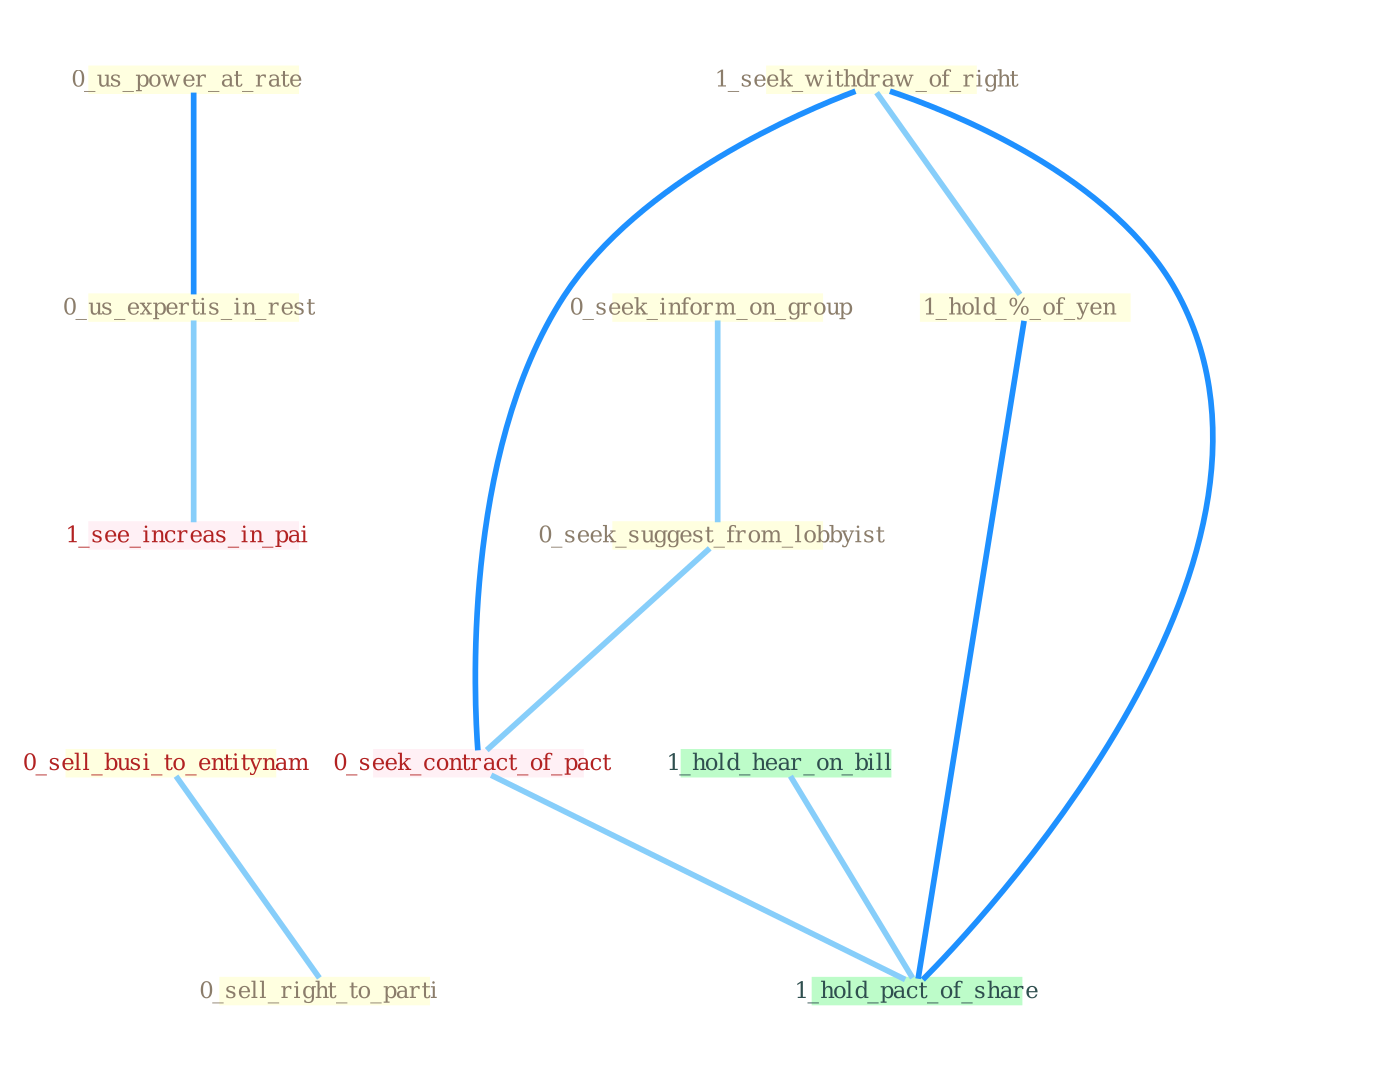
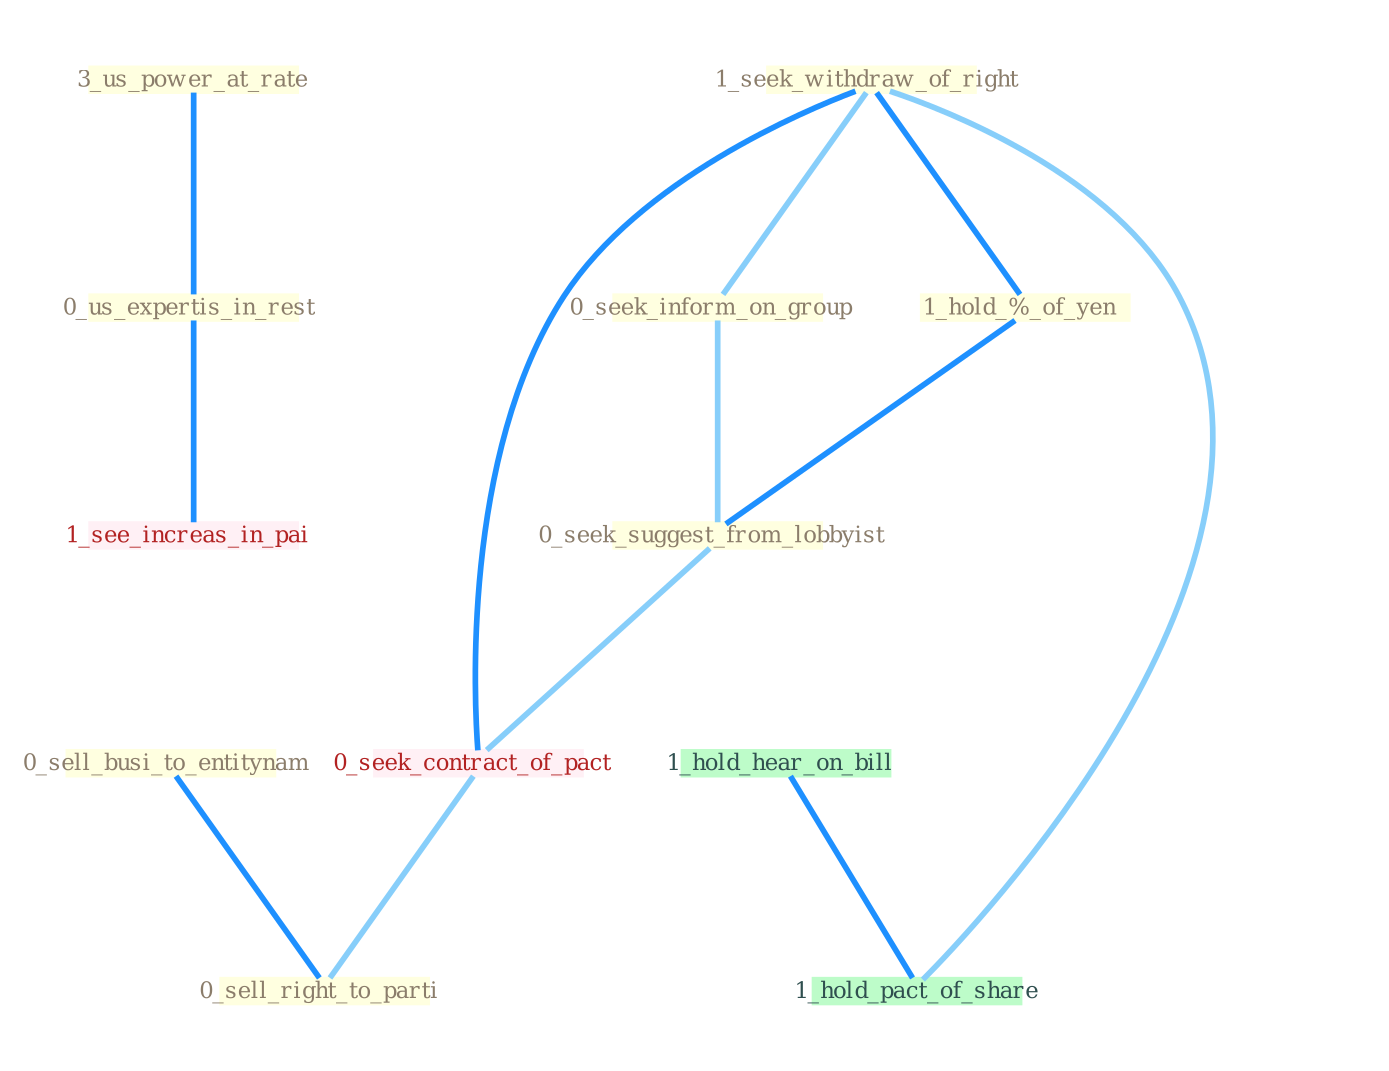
  graph {
    node [color="#ffffe0" fixedsize=true fontcolor="#8b7d6b" fontsize=4 shape=polygon style=filled]
    edge [color="#87cefa" w=1]
-   "0_us_power_at_rate " [height=.06 width=.5]
+   "0_us_power_at_rate " [height=.06 width=.5 label="3_us_power_at_rate"]
    "1_seek_withdraw_of_right " [height=.06 width=.5]
    "1_hold_%_of_yen " [height=.06 width=.5]
-   "0_sell_busi_to_entitynam " [fontcolor="#b22222" height=.06 width=.5]
+   "0_sell_busi_to_entitynam " [height=.06 width=.5]
    "0_sell_right_to_parti " [height=.06 width=.5]
    "0_us_expertis_in_rest " [height=.06 width=.5]
    "0_seek_inform_on_group " [height=.06 width=.5]
    "0_seek_suggest_from_lobbyist " [height=.06 width=.5]
    "0_seek_contract_of_pact " [color="#fff0f5" fontcolor="#b22222" height=.06 width=.5]
    "1_see_increas_in_pai " [color="#fff0f5" fontcolor="#b22222" height=.06 width=.5]
    n11 [color="#BDFCC9" fontcolor="#2f4f4f" height=.06 label="1_hold_pact_of_share" width=.5]
    "1_hold_hear_on_bill " [color="#BDFCC9" fontcolor="#2f4f4f" height=.06 width=.5]
    subgraph sub_1 {
      "0_us_power_at_rate "
      "1_seek_withdraw_of_right "
      "1_hold_%_of_yen "
      "0_sell_busi_to_entitynam "
      "0_sell_right_to_parti "
      "0_us_expertis_in_rest "
      "0_seek_inform_on_group "
      "0_seek_suggest_from_lobbyist "
    }
    subgraph sub_2 {
      "0_seek_contract_of_pact "
      "1_see_increas_in_pai "
    }
    "0_us_power_at_rate " -- "0_us_expertis_in_rest " [color="#1e90ff"]
-   "1_seek_withdraw_of_right " -- "1_hold_%_of_yen "
+   "1_seek_withdraw_of_right " -- "1_hold_%_of_yen " [color="#1e90ff"]
+   "1_seek_withdraw_of_right " -- "0_seek_inform_on_group "
    "1_seek_withdraw_of_right " -- "0_seek_contract_of_pact " [color="#1e90ff" w=2]
-   "1_seek_withdraw_of_right " -- n11 [color="#1e90ff"]
-   "1_hold_%_of_yen " -- n11 [color="#1e90ff" w=2]
-   "0_sell_busi_to_entitynam " -- "0_sell_right_to_parti " [w=2]
-   "0_us_expertis_in_rest " -- "1_see_increas_in_pai "
+   "1_seek_withdraw_of_right " -- n11
+   "1_hold_%_of_yen " -- "0_seek_suggest_from_lobbyist " [color="#1e90ff" w=2]
+   "0_sell_busi_to_entitynam " -- "0_sell_right_to_parti " [color="#1e90ff" w=2]
+   "0_us_expertis_in_rest " -- "1_see_increas_in_pai " [color="#1e90ff"]
    "0_seek_inform_on_group " -- "0_seek_suggest_from_lobbyist "
    "0_seek_suggest_from_lobbyist " -- "0_seek_contract_of_pact "
-   "0_seek_contract_of_pact " -- n11
-   "1_hold_hear_on_bill " -- n11
+   "0_seek_contract_of_pact " -- "0_sell_right_to_parti "
+   "1_hold_hear_on_bill " -- n11 [color="#1e90ff"]
  }
